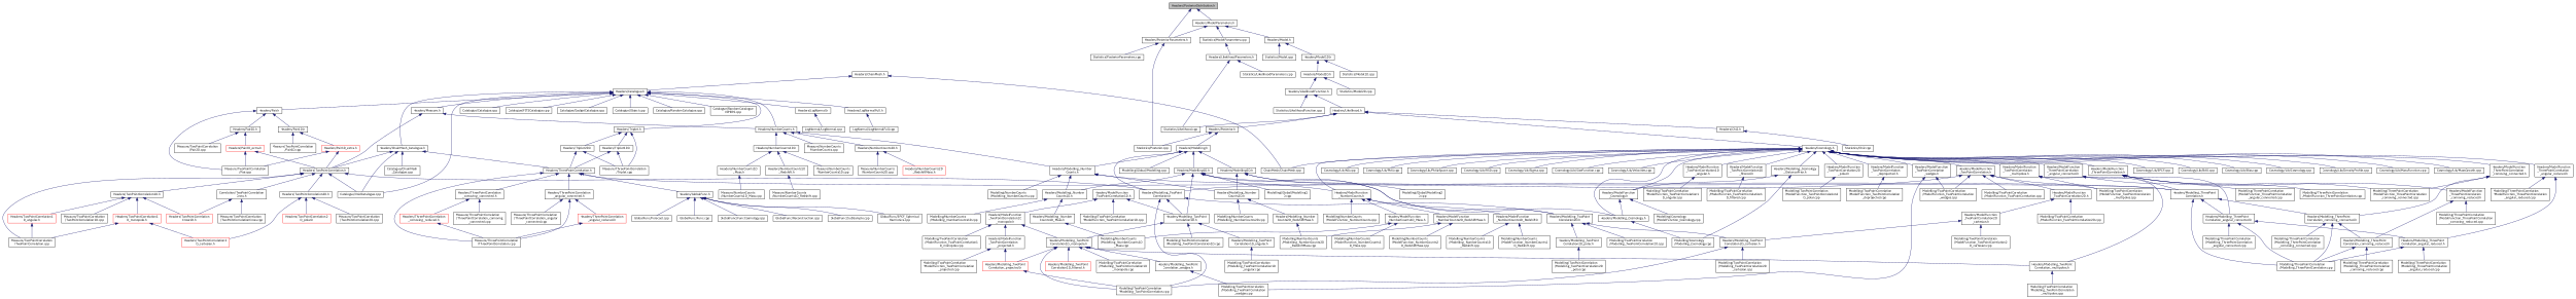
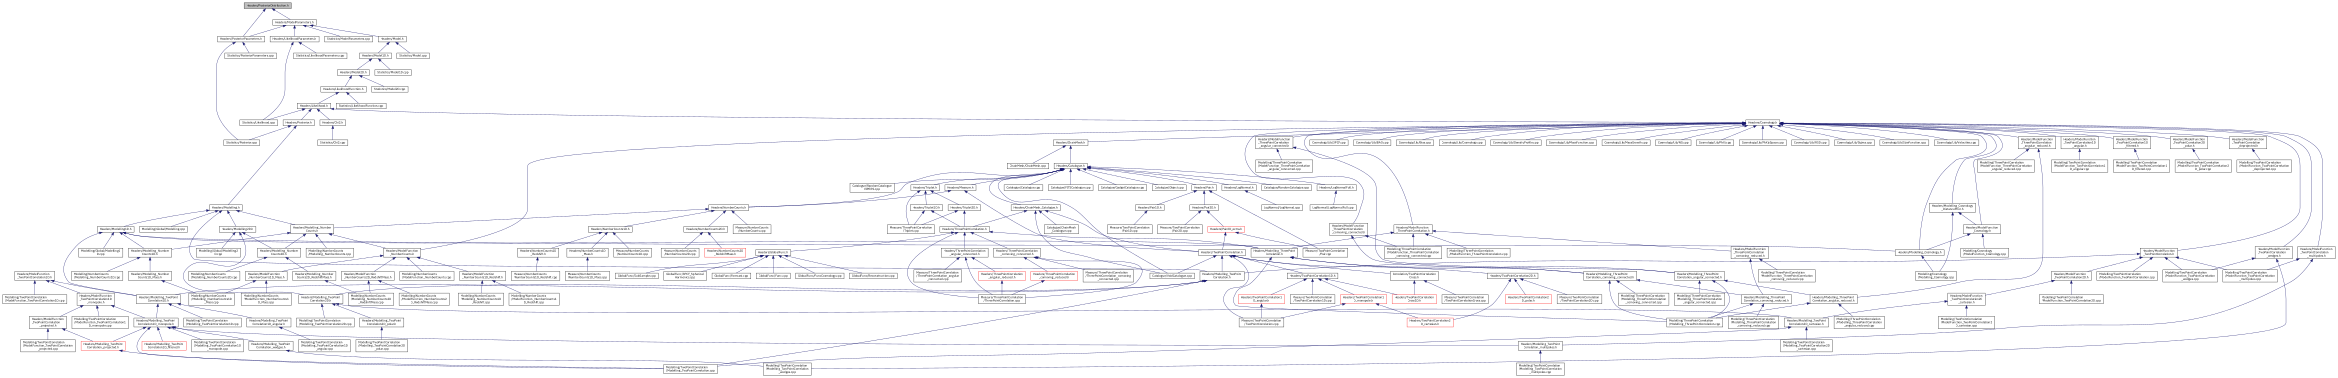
  digraph {
    fontname="IBM Plex Sans"
    node [color=black fillcolor=white fontname="IBM Plex Sans" fontsize=10 shape=record style=filled]
    edge [color=midnightblue dir=back fontname="IBM Plex Sans" fontsize=10 labelfontname=Helvetica labelfontsize=10 style=solid]
    n1 [fillcolor=grey75 fontcolor=black height=0.2 label="Headers/PosteriorDistribution.h" width=0.4]
    n2 [height=0.2 label="Headers/ModelParameters.h" width=0.4]
    n3 [height=0.2 label="Headers/PosteriorParameters.h" width=0.4]
    n4 [height=0.2 label="Headers/Model.h" width=0.4]
    n5 [height=0.2 label="Headers/LikelihoodParameters.h" width=0.4]
    n6 [height=0.2 label="Statistics/ModelParameters.cpp" width=0.4]
    n7 [height=0.2 label="Statistics/Posterior.cpp" width=0.4]
    n8 [height=0.2 label="Statistics/PosteriorParameters.cpp" width=0.4]
    n9 [height=0.2 label="Headers/Model1D.h" width=0.4]
    n10 [height=0.2 label="Statistics/Model.cpp" width=0.4]
    n11 [height=0.2 label="Statistics/Likelihood.cpp" width=0.4]
    n12 [height=0.2 label="Statistics/LikelihoodParameters.cpp" width=0.4]
    n13 [height=0.2 label="Headers/Model2D.h" width=0.4]
    n14 [height=0.2 label="Statistics/Model1D.cpp" width=0.4]
    n15 [height=0.2 label="Headers/LikelihoodFunction.h" width=0.4]
    n16 [height=0.2 label="Statistics/Model2D.cpp" width=0.4]
    n17 [height=0.2 label="Headers/Likelihood.h" width=0.4]
    n18 [height=0.2 label="Statistics/LikelihoodFunction.cpp" width=0.4]
    n19 [height=0.2 label="Headers/Cosmology.h" width=0.4]
    n20 [height=0.2 label="Headers/Chi2.h" width=0.4]
    n21 [height=0.2 label="Headers/Posterior.h" width=0.4]
    n22 [height=0.2 label="Cosmology/Lib/3PCF.cpp" width=0.4]
    n23 [height=0.2 label="Cosmology/Lib/BAO.cpp" width=0.4]
    n24 [height=0.2 label="Cosmology/Lib/Bias.cpp" width=0.4]
    n25 [height=0.2 label="Cosmology/Lib/Cosmology.cpp" width=0.4]
    n26 [height=0.2 label="Cosmology/Lib/DensityProfile.cpp" width=0.4]
    n27 [height=0.2 label="Cosmology/Lib/MassFunction.cpp" width=0.4]
    n28 [height=0.2 label="Cosmology/Lib/MassGrowth.cpp" width=0.4]
    n29 [height=0.2 label="Cosmology/Lib/NG.cpp" width=0.4]
    n30 [height=0.2 label="Cosmology/Lib/PkXi.cpp" width=0.4]
    n31 [height=0.2 label="Cosmology/Lib/PkXizSpace.cpp" width=0.4]
    n32 [height=0.2 label="Cosmology/Lib/RSD.cpp" width=0.4]
    n33 [height=0.2 label="Cosmology/Lib/Sigma.cpp" width=0.4]
    n34 [height=0.2 label="Cosmology/Lib/SizeFunction.cpp" width=0.4]
    n35 [height=0.2 label="Cosmology/Lib/Velocities.cpp" width=0.4]
    n36 [height=0.2 label="Headers/ChainMesh.h" width=0.4]
    n37 [height=0.2 label="Headers/ModelFunction\l_Cosmology.h" width=0.4]
    n38 [height=0.2 label="Headers/Modelling_Cosmology.h" width=0.4]
    n39 [height=0.2 label="Headers/Modelling_Cosmology\l_DistancePrior.h" width=0.4]
    n40 [height=0.2 label="Headers/ModelFunction\l_NumberCounts.h" width=0.4]
    n41 [height=0.2 label="Headers/ModelFunction\l_ThreePointCorrelation.h" width=0.4]
    n42 [height=0.2 label="Headers/ModelFunction\l_ThreePointCorrelation\l_angular_connected.h" width=0.4]
    n43 [height=0.2 label="Headers/ModelFunction\l_ThreePointCorrelation\l_angular_reduced.h" width=0.4]
    n44 [height=0.2 label="Headers/ModelFunction\l_ThreePointCorrelation\l_comoving_connected.h" width=0.4]
    n45 [height=0.2 label="Headers/ModelFunction\l_TwoPointCorrelation.h" width=0.4]
    n46 [height=0.2 label="Headers/ModelFunction\l_TwoPointCorrelation1D\l_angular.h" width=0.4]
    n47 [height=0.2 label="Headers/ModelFunction\l_TwoPointCorrelation1D\l_filtered.h" width=0.4]
    n48 [height=0.2 label="Headers/ModelFunction\l_TwoPointCorrelation2D\l_polar.h" width=0.4]
    n49 [height=0.2 label="Headers/ModelFunction\l_TwoPointCorrelation\l_deprojected.h" width=0.4]
    n50 [height=0.2 label="Headers/ModelFunction\l_TwoPointCorrelation\l_multipoles.h" width=0.4]
    n51 [height=0.2 label="Headers/ModelFunction\l_TwoPointCorrelation\l_wedges.h" width=0.4]
    n52 [height=0.2 label="Statistics/Chi2.cpp" width=0.4]
    n53 [height=0.2 label="Headers/Modelling.h" width=0.4]
    n54 [height=0.2 label="ChainMesh/ChainMesh.cpp" width=0.4]
    n55 [height=0.2 label="Headers/Catalogue.h" width=0.4]
    n56 [height=0.2 label="Modelling/Cosmology\l/ModelFunction_Cosmology.cpp" width=0.4]
    n57 [height=0.2 label="Modelling/Cosmology\l/Modelling_Cosmology.cpp" width=0.4]
    n58 [height=0.2 label="Headers/ModelFunction\l_NumberCounts1D_Mass.h" width=0.4]
    n59 [height=0.2 label="Headers/ModelFunction\l_NumberCounts1D_Redshift.h" width=0.4]
    n60 [height=0.2 label="Headers/ModelFunction\l_NumberCounts2D_RedshiftMass.h" width=0.4]
    n61 [height=0.2 label="Modelling/NumberCounts\l/ModelFunction_NumberCounts.cpp" width=0.4]
    n62 [height=0.2 label="Headers/Modelling_ThreePoint\lCorrelation.h" width=0.4]
    n63 [height=0.2 label="Headers/ModelFunction\l_ThreePointCorrelation\l_comoving_reduced.h" width=0.4]
    n64 [height=0.2 label="Modelling/ThreePointCorrelation\l/ModelFunction_ThreePointCorrelation.cpp" width=0.4]
    n65 [height=0.2 label="Modelling/ThreePointCorrelation\l/ModelFunction_ThreePointCorrelation\l_comoving_connected.cpp" width=0.4]
    n66 [height=0.2 label="Headers/Modelling_ThreePoint\lCorrelation_angular_connected.h" width=0.4]
    n67 [height=0.2 label="Modelling/ThreePointCorrelation\l/ModelFunction_ThreePointCorrelation\l_angular_connected.cpp" width=0.4]
    n68 [height=0.2 label="Headers/Modelling_ThreePoint\lCorrelation_angular_reduced.h" width=0.4]
    n69 [height=0.2 label="Modelling/ThreePointCorrelation\l/ModelFunction_ThreePointCorrelation\l_angular_reduced.cpp" width=0.4]
    n70 [height=0.2 label="Headers/Modelling_ThreePoint\lCorrelation_comoving_connected.h" width=0.4]
    n71 [height=0.2 label="Headers/Modelling_TwoPoint\lCorrelation.h" width=0.4]
    n72 [height=0.2 label="Headers/ModelFunction\l_TwoPointCorrelation2D.h" width=0.4]
    n73 [height=0.2 label="Modelling/TwoPointCorrelation\l/ModelFunction_TwoPointCorrelation.cpp" width=0.4]
    n74 [height=0.2 label="Modelling/TwoPointCorrelation\l/ModelFunction_TwoPointCorrelation\l_multipoles.cpp" width=0.4]
    n75 [height=0.2 label="Modelling/TwoPointCorrelation\l/ModelFunction_TwoPointCorrelation\l_wedges.cpp" width=0.4]
    n76 [height=0.2 label="Modelling/TwoPointCorrelation\l/ModelFunction_TwoPointCorrelation1\lD_angular.cpp" width=0.4]
    n77 [height=0.2 label="Modelling/TwoPointCorrelation\l/ModelFunction_TwoPointCorrelation1\lD_filtered.cpp" width=0.4]
    n78 [height=0.2 label="Modelling/TwoPointCorrelation\l/ModelFunction_TwoPointCorrelation2\lD_polar.cpp" width=0.4]
    n79 [height=0.2 label="Modelling/TwoPointCorrelation\l/ModelFunction_TwoPointCorrelation\l_deprojected.cpp" width=0.4]
    n80 [height=0.2 label="Headers/Modelling_TwoPoint\lCorrelation_multipoles.h" width=0.4]
    n81 [height=0.2 label="Modelling/TwoPointCorrelation\l/Modelling_TwoPointCorrelation\l_wedges.cpp" width=0.4]
    n82 [height=0.2 label="Catalogue/Catalogue.cpp" width=0.4]
    n83 [height=0.2 label="Catalogue/FITSCatalogue.cpp" width=0.4]
    n84 [height=0.2 label="Catalogue/GadgetCatalogue.cpp" width=0.4]
    n85 [height=0.2 label="Catalogue/Object.cpp" width=0.4]
    n86 [height=0.2 label="Catalogue/RandomCatalogue.cpp" width=0.4]
    n87 [height=0.2 label="Catalogue/RandomCatalogue\lVIPERS.cpp" width=0.4]
    n88 [height=0.2 label="Catalogue/VoidCatalogue.cpp" width=0.4]
    n89 [height=0.2 label="Headers/ChainMesh_Catalogue.h" width=0.4]
    n90 [height=0.2 label="Headers/Measure.h" width=0.4]
    n91 [height=0.2 label="Headers/NumberCounts.h" width=0.4]
    n92 [height=0.2 label="Headers/Triplet.h" width=0.4]
    n93 [height=0.2 label="Headers/LogNormal.h" width=0.4]
    n94 [height=0.2 label="Headers/LogNormalFull.h" width=0.4]
    n95 [height=0.2 label="Headers/Pair.h" width=0.4]
    n96 [height=0.2 label="Catalogue/ChainMesh\l_Catalogue.cpp" width=0.4]
    n97 [height=0.2 label="Headers/ThreePointCorrelation.h" width=0.4]
    n98 [height=0.2 label="Headers/TwoPointCorrelation.h" width=0.4]
    n99 [height=0.2 label="Headers/Modelling_Number\lCounts.h" width=0.4]
    n100 [height=0.2 label="Headers/NumberCounts1D.h" width=0.4]
    n101 [height=0.2 label="Headers/NumberCounts2D.h" width=0.4]
    n102 [height=0.2 label="Measure/NumberCounts\l/NumberCounts.cpp" width=0.4]
    n103 [height=0.2 label="Headers/Triplet1D.h" width=0.4]
    n104 [height=0.2 label="Measure/ThreePointCorrelation\l/Triplet.cpp" width=0.4]
    n105 [height=0.2 label="Headers/Triplet2D.h" width=0.4]
    n106 [height=0.2 label="LogNormal/LogNormal.cpp" width=0.4]
    n107 [height=0.2 label="LogNormal/LogNormalFull.cpp" width=0.4]
    n108 [height=0.2 label="Headers/Pair1D.h" width=0.4]
    n109 [height=0.2 label="Measure/TwoPointCorrelation\l/Pair.cpp" width=0.4]
    n110 [height=0.2 label="Headers/Pair2D.h" width=0.4]
    n111 [height=0.2 label="Headers/GlobalFunc.h" width=0.4]
    n112 [height=0.2 label="Headers/ThreePointCorrelation\l_angular_connected.h" width=0.4]
    n113 [height=0.2 label="Measure/ThreePointCorrelation\l/ThreePointCorrelation.cpp" width=0.4]
    n114 [height=0.2 label="Headers/ThreePointCorrelation\l_comoving_connected.h" width=0.4]
    n115 [height=0.2 label="Headers/TwoPointCorrelation1D.h" width=0.4]
    n116 [height=0.2 label="Measure/TwoPointCorrelation\l/TwoPointCorrelation.cpp" width=0.4]
    n117 [height=0.2 label="Headers/TwoPointCorrelation2D.h" width=0.4]
    n118 [height=0.2 label="Correlation/TwoPointCorrelation\lCross.h" width=0.4]
    n119 [height=0.2 label="GlobalFunc/3PCF_Spherical\lHarmonics.cpp" width=0.4]
    n120 [height=0.2 label="GlobalFunc/Forecast.cpp" width=0.4]
    n121 [height=0.2 label="GlobalFunc/Func.cpp" width=0.4]
    n122 [height=0.2 label="GlobalFunc/FuncCosmology.cpp" width=0.4]
    n123 [height=0.2 label="GlobalFunc/Reconstruction.cpp" width=0.4]
    n124 [height=0.2 label="GlobalFunc/SubSample.cpp" width=0.4]
    n125 [height=0.2 label="Modelling/ThreePointCorrelation\l/Modelling_ThreePointCorrelation.cpp" width=0.4]
    n126 [color=red height=0.2 label="Headers/ThreePointCorrelation\l_angular_reduced.h" width=0.4]
    n127 [height=0.2 label="Measure/ThreePointCorrelation\l/ThreePointCorrelation_angular\l_connected.cpp" width=0.4]
    n128 [color=red height=0.2 label="Headers/ThreePointCorrelation\l_comoving_reduced.h" width=0.4]
    n129 [height=0.2 label="Measure/ThreePointCorrelation\l/ThreePointCorrelation_comoving\l_connected.cpp" width=0.4]
    n130 [height=0.2 label="Modelling/ThreePointCorrelation\l/Modelling_ThreePointCorrelation\l_angular_connected.cpp" width=0.4]
    n131 [height=0.2 label="Headers/Modelling_ThreePoint\lCorrelation_comoving_reduced.h" width=0.4]
    n132 [height=0.2 label="Modelling/ThreePointCorrelation\l/Modelling_ThreePointCorrelation\l_comoving_connected.cpp" width=0.4]
    n133 [height=0.2 label="Modelling/ThreePointCorrelation\l/Modelling_ThreePointCorrelation\l_angular_reduced.cpp" width=0.4]
    n134 [height=0.2 label="Modelling/ThreePointCorrelation\l/Modelling_ThreePointCorrelation\l_comoving_reduced.cpp" width=0.4]
    n135 [height=0.2 label="Headers/Modelling_TwoPoint\lCorrelation1D.h" width=0.4]
    n136 [height=0.2 label="Modelling/TwoPointCorrelation\l/Modelling_TwoPointCorrelation.cpp" width=0.4]
    n137 [height=0.2 label="Headers/Modelling_TwoPoint\lCorrelation2D.h" width=0.4]
    n138 [color=red height=0.2 label="Headers/TwoPointCorrelation1\lD_angular.h" width=0.4]
    n139 [color=red height=0.2 label="Headers/TwoPointCorrelation1\lD_monopole.h" width=0.4]
    n140 [color=red height=0.2 label="Headers/TwoPointCorrelation\lCross1D.h" width=0.4]
    n141 [height=0.2 label="Measure/TwoPointCorrelation\l/TwoPointCorrelation1D.cpp" width=0.4]
    n142 [color=red height=0.2 label="Headers/TwoPointCorrelation2\lD_cartesian.h" width=0.4]
    n143 [color=red height=0.2 label="Headers/TwoPointCorrelation2\lD_polar.h" width=0.4]
    n144 [height=0.2 label="Measure/TwoPointCorrelation\l/TwoPointCorrelation2D.cpp" width=0.4]
    n145 [height=0.2 label="Measure/TwoPointCorrelation\l/TwoPointCorrelationCross.cpp" width=0.4]
    n146 [height=0.2 label="Headers/Modelling_TwoPoint\lCorrelation1D_angular.h" width=0.4]
    n147 [height=0.2 label="Headers/Modelling_TwoPoint\lCorrelation1D_monopole.h" width=0.4]
    n148 [height=0.2 label="Modelling/TwoPointCorrelation\l/Modelling_TwoPointCorrelation1D.cpp" width=0.4]
    n149 [height=0.2 label="Headers/Modelling_TwoPoint\lCorrelation2D_cartesian.h" width=0.4]
    n150 [height=0.2 label="Headers/Modelling_TwoPoint\lCorrelation2D_polar.h" width=0.4]
    n151 [height=0.2 label="Modelling/TwoPointCorrelation\l/Modelling_TwoPointCorrelation2D.cpp" width=0.4]
    n152 [height=0.2 label="Modelling/TwoPointCorrelation\l/Modelling_TwoPointCorrelation1D\l_angular.cpp" width=0.4]
    n153 [color=red height=0.2 label="Headers/Modelling_TwoPoint\lCorrelation1D_filtered.h" width=0.4]
    n154 [color=red height=0.2 label="Headers/Modelling_TwoPoint\lCorrelation_projected.h" width=0.4]
    n155 [height=0.2 label="Headers/Modelling_TwoPoint\lCorrelation_wedges.h" width=0.4]
    n156 [height=0.2 label="Modelling/TwoPointCorrelation\l/Modelling_TwoPointCorrelation1D\l_monopole.cpp" width=0.4]
    n157 [height=0.2 label="Modelling/TwoPointCorrelation\l/Modelling_TwoPointCorrelation\l_multipoles.cpp" width=0.4]
    n158 [height=0.2 label="Modelling/TwoPointCorrelation\l/Modelling_TwoPointCorrelation2D\l_cartesian.cpp" width=0.4]
    n159 [height=0.2 label="Modelling/TwoPointCorrelation\l/Modelling_TwoPointCorrelation2D\l_polar.cpp" width=0.4]
    n160 [height=0.2 label="Headers/Modelling_Number\lCounts1D.h" width=0.4]
    n161 [height=0.2 label="Headers/Modelling_Number\lCounts2D.h" width=0.4]
    n162 [height=0.2 label="Modelling/NumberCounts\l/Modelling_NumberCounts.cpp" width=0.4]
    n163 [height=0.2 label="Headers/NumberCounts1D\l_Mass.h" width=0.4]
    n164 [height=0.2 label="Headers/NumberCounts1D\l_Redshift.h" width=0.4]
    n165 [height=0.2 label="Measure/NumberCounts\l/NumberCounts1D.cpp" width=0.4]
    n166 [color=red height=0.2 label="Headers/NumberCounts2D\l_RedshiftMass.h" width=0.4]
    n167 [height=0.2 label="Measure/NumberCounts\l/NumberCounts2D.cpp" width=0.4]
    n168 [height=0.2 label="Headers/Modelling_Number\lCounts1D_Mass.h" width=0.4]
    n169 [height=0.2 label="Modelling/NumberCounts\l/Modelling_NumberCounts1D.cpp" width=0.4]
    n170 [height=0.2 label="Headers/Modelling_Number\lCounts2D_RedshiftMass.h" width=0.4]
    n171 [height=0.2 label="Modelling/NumberCounts\l/Modelling_NumberCounts2D.cpp" width=0.4]
    n172 [height=0.2 label="Modelling/NumberCounts\l/Modelling_NumberCounts1D\l_Mass.cpp" width=0.4]
    n173 [height=0.2 label="Modelling/NumberCounts\l/Modelling_NumberCounts1D\l_Redshift.cpp" width=0.4]
    n174 [height=0.2 label="Modelling/NumberCounts\l/Modelling_NumberCounts2D\l_RedshiftMass.cpp" width=0.4]
    n175 [height=0.2 label="Measure/NumberCounts\l/NumberCounts1D_Mass.cpp" width=0.4]
    n176 [height=0.2 label="Measure/NumberCounts\l/NumberCounts1D_Redshift.cpp" width=0.4]
-   n177 [color=red height=0.2 label="Headers/Pair1D_extra.h" width=0.4]
    n178 [height=0.2 label="Measure/TwoPointCorrelation\l/Pair1D.cpp" width=0.4]
    n179 [color=red height=0.2 label="Headers/Pair2D_extra.h" width=0.4]
    n180 [height=0.2 label="Measure/TwoPointCorrelation\l/Pair2D.cpp" width=0.4]
    n181 [height=0.2 label="Modelling/NumberCounts\l/ModelFunction_NumberCounts1\lD_Mass.cpp" width=0.4]
    n182 [height=0.2 label="Modelling/NumberCounts\l/ModelFunction_NumberCounts1\lD_Redshift.cpp" width=0.4]
    n183 [height=0.2 label="Modelling/NumberCounts\l/ModelFunction_NumberCounts2\lD_RedshiftMass.cpp" width=0.4]
    n184 [height=0.2 label="Modelling/ThreePointCorrelation\l/ModelFunction_ThreePointCorrelation\l_comoving_reduced.cpp" width=0.4]
    n185 [height=0.2 label="Headers/ModelFunction\l_TwoPointCorrelation1D.h" width=0.4]
    n186 [height=0.2 label="Headers/ModelFunction\l_TwoPointCorrelation1D\l_monopole.h" width=0.4]
    n187 [height=0.2 label="Modelling/TwoPointCorrelation\l/ModelFunction_TwoPointCorrelation1D.cpp" width=0.4]
    n188 [height=0.2 label="Headers/ModelFunction\l_TwoPointCorrelation2D\l_cartesian.h" width=0.4]
    n189 [height=0.2 label="Modelling/TwoPointCorrelation\l/ModelFunction_TwoPointCorrelation2D.cpp" width=0.4]
    n190 [height=0.2 label="Headers/ModelFunction\l_TwoPointCorrelation\l_projected.h" width=0.4]
    n191 [height=0.2 label="Modelling/TwoPointCorrelation\l/ModelFunction_TwoPointCorrelation1\lD_monopole.cpp" width=0.4]
    n192 [height=0.2 label="Modelling/TwoPointCorrelation\l/ModelFunction_TwoPointCorrelation\l_projected.cpp" width=0.4]
    n193 [height=0.2 label="Modelling/TwoPointCorrelation\l/ModelFunction_TwoPointCorrelation2\lD_cartesian.cpp" width=0.4]
    n194 [height=0.2 label="Headers/Modelling1D.h" width=0.4]
    n195 [height=0.2 label="Headers/Modelling2D.h" width=0.4]
    n196 [height=0.2 label="Modelling/Global/Modelling.cpp" width=0.4]
    n197 [height=0.2 label="Modelling/Global/Modelling1\lD.cpp" width=0.4]
    n198 [height=0.2 label="Modelling/Global/Modelling2\lD.cpp" width=0.4]
    n1 -> n2
    n1 -> n3
    n2 -> n3
    n2 -> n4
-   n6 -> n5
+   n2 -> n5
    n2 -> n6
    n3 -> n7
    n3 -> n8
    n4 -> n9
    n4 -> n10
    n5 -> n11
    n5 -> n12
    n9 -> n13
    n9 -> n14
    n13 -> n15
    n13 -> n16
    n15 -> n17
    n15 -> n18
    n17 -> n11
    n17 -> n19
    n17 -> n20
    n17 -> n21
    n19 -> n22
    n19 -> n23
    n19 -> n24
    n19 -> n25
    n19 -> n26
    n19 -> n27
    n19 -> n28
    n19 -> n29
    n19 -> n30
    n19 -> n31
    n19 -> n32
    n19 -> n33
    n19 -> n34
    n19 -> n35
-   n19 -> n54
+   n19 -> n36
    n19 -> n37
    n19 -> n38
    n19 -> n39
    n19 -> n40
    n19 -> n41
    n19 -> n42
    n19 -> n43
    n19 -> n44
    n19 -> n45
    n19 -> n46
    n19 -> n47
    n19 -> n48
    n19 -> n49
    n19 -> n50
    n19 -> n51
    n20 -> n52
    n21 -> n7
    n21 -> n53
    n36 -> n54
    n36 -> n55
    n37 -> n38
    n37 -> n56
    n38 -> n57
    n39 -> n37
    n39 -> n57
    n40 -> n58
    n40 -> n59
    n40 -> n60
    n40 -> n61
    n41 -> n62
    n41 -> n63
    n41 -> n64
    n41 -> n65
    n42 -> n66
    n42 -> n67
    n43 -> n68
    n43 -> n69
    n44 -> n65
    n44 -> n70
    n45 -> n71
    n45 -> n72
    n45 -> n73
    n45 -> n74
    n45 -> n75
    n46 -> n76
    n47 -> n77
    n48 -> n78
    n49 -> n79
    n50 -> n74
    n50 -> n80
    n51 -> n75
    n51 -> n81
    n53 -> n71
    n53 -> n99
    n53 -> n194
    n53 -> n195
    n53 -> n196
    n55 -> n82
    n55 -> n83
    n55 -> n84
    n55 -> n85
    n55 -> n86
    n55 -> n87
    n55 -> n88
    n55 -> n89
    n55 -> n90
    n55 -> n91
    n55 -> n92
    n55 -> n93
    n55 -> n94
    n55 -> n95
    n58 -> n172
    n58 -> n181
    n59 -> n173
    n59 -> n182
    n60 -> n174
    n60 -> n183
    n62 -> n66
    n62 -> n70
    n62 -> n125
    n63 -> n131
    n63 -> n184
    n66 -> n68
    n66 -> n125
    n66 -> n130
    n68 -> n125
    n68 -> n133
    n70 -> n125
    n70 -> n131
    n70 -> n132
    n71 -> n135
    n71 -> n136
    n71 -> n137
    n72 -> n188
    n72 -> n189
    n80 -> n157
    n89 -> n88
    n89 -> n96
    n89 -> n97
    n89 -> n98
    n90 -> n91
    n90 -> n98
    n91 -> n99
    n91 -> n100
    n91 -> n101
    n91 -> n102
    n92 -> n103
    n92 -> n104
    n92 -> n105
    n93 -> n106
    n94 -> n107
    n95 -> n108
    n95 -> n109
    n95 -> n110
    n97 -> n62
    n97 -> n111
    n97 -> n112
    n97 -> n113
    n97 -> n114
    n98 -> n71
    n98 -> n88
    n98 -> n115
    n98 -> n116
    n98 -> n117
    n98 -> n118
    n99 -> n40
    n99 -> n160
    n99 -> n161
    n99 -> n162
    n100 -> n163
    n100 -> n164
    n100 -> n165
    n101 -> n166
    n101 -> n167
    n103 -> n97
    n103 -> n104
    n105 -> n97
    n105 -> n104
-   n108 -> n177
    n108 -> n178
    n110 -> n179
    n110 -> n180
    n111 -> n119
    n111 -> n120
    n111 -> n121
    n111 -> n122
    n111 -> n123
    n111 -> n124
    n112 -> n113
    n112 -> n126
    n112 -> n127
+   n114 -> n113
    n114 -> n128
    n114 -> n129
    n115 -> n138
    n115 -> n139
    n115 -> n140
    n115 -> n141
    n117 -> n142
    n117 -> n143
    n117 -> n144
    n118 -> n140
    n118 -> n145
    n126 -> n113
    n128 -> n113
    n131 -> n125
    n131 -> n134
    n135 -> n146
    n135 -> n147
    n135 -> n148
    n137 -> n149
    n137 -> n150
    n137 -> n151
    n138 -> n116
    n139 -> n116
    n139 -> n142
    n146 -> n152
    n147 -> n80
    n147 -> n136
    n147 -> n153
    n147 -> n154
    n147 -> n155
    n147 -> n156
    n149 -> n136
    n149 -> n158
    n150 -> n159
    n154 -> n136
    n155 -> n81
    n160 -> n168
    n160 -> n169
    n161 -> n170
    n161 -> n171
    n163 -> n175
    n164 -> n176
    n168 -> n172
    n170 -> n174
-   n177 -> n98
-   n177 -> n109
    n179 -> n98
    n179 -> n109
    n185 -> n135
    n185 -> n186
    n185 -> n187
    n186 -> n147
    n186 -> n190
    n186 -> n191
    n188 -> n149
    n188 -> n193
    n190 -> n154
    n190 -> n192
    n194 -> n38
    n194 -> n62
    n194 -> n135
    n194 -> n160
    n194 -> n197
    n195 -> n137
    n195 -> n161
    n195 -> n198
  }
